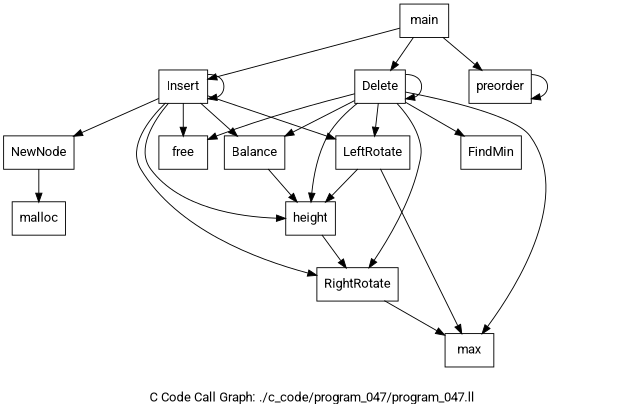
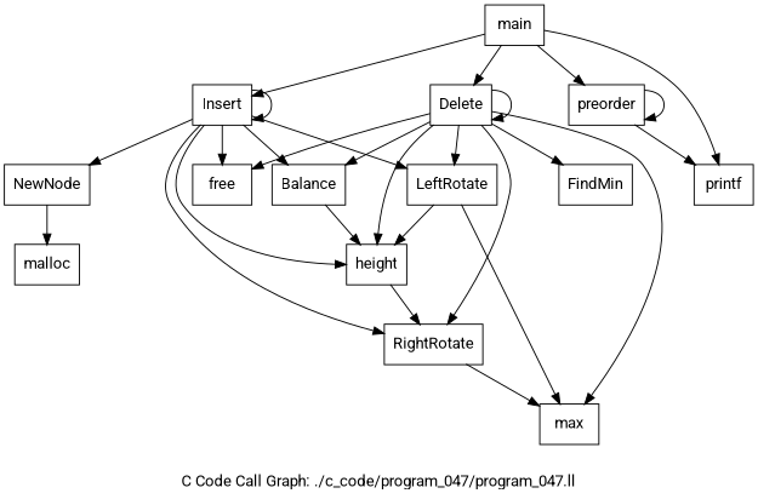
  digraph {
    fontname=Roboto
    label="C Code Call Graph: ./c_code/program_047/program_047.ll"
    node [fontname=Roboto shape=record]
    edge [fontname=Roboto]
    n1 [label="{NewNode}"]
    n2 [label="{malloc}"]
    n3 [label="{max}"]
    n4 [label="{height}"]
    n5 [label="{RightRotate}"]
    n6 [label="{Balance}"]
    n7 [label="{LeftRotate}"]
    n8 [label="{preorder}"]
+   n9 [label="{printf}"]
    n10 [label="{FindMin}"]
    n11 [label="{Delete}"]
    n12 [label="{free}"]
    n13 [label="{Insert}"]
    n14 [label="{main}"]
    n1 -> n2
    n4 -> n5
    n5 -> n3
    n6 -> n4
    n7 -> n3
    n7 -> n4
    n8 -> n8
+   n8 -> n9
    n11 -> n3
    n11 -> n4
    n11 -> n5
    n11 -> n6
    n11 -> n7
    n11 -> n10
    n11 -> n11
    n11 -> n12
    n13 -> n1
    n13 -> n4
    n13 -> n5
    n13 -> n6
    n13 -> n7
    n13 -> n12
    n13 -> n13
    n14 -> n8
+   n14 -> n9
    n14 -> n11
    n14 -> n13
  }
